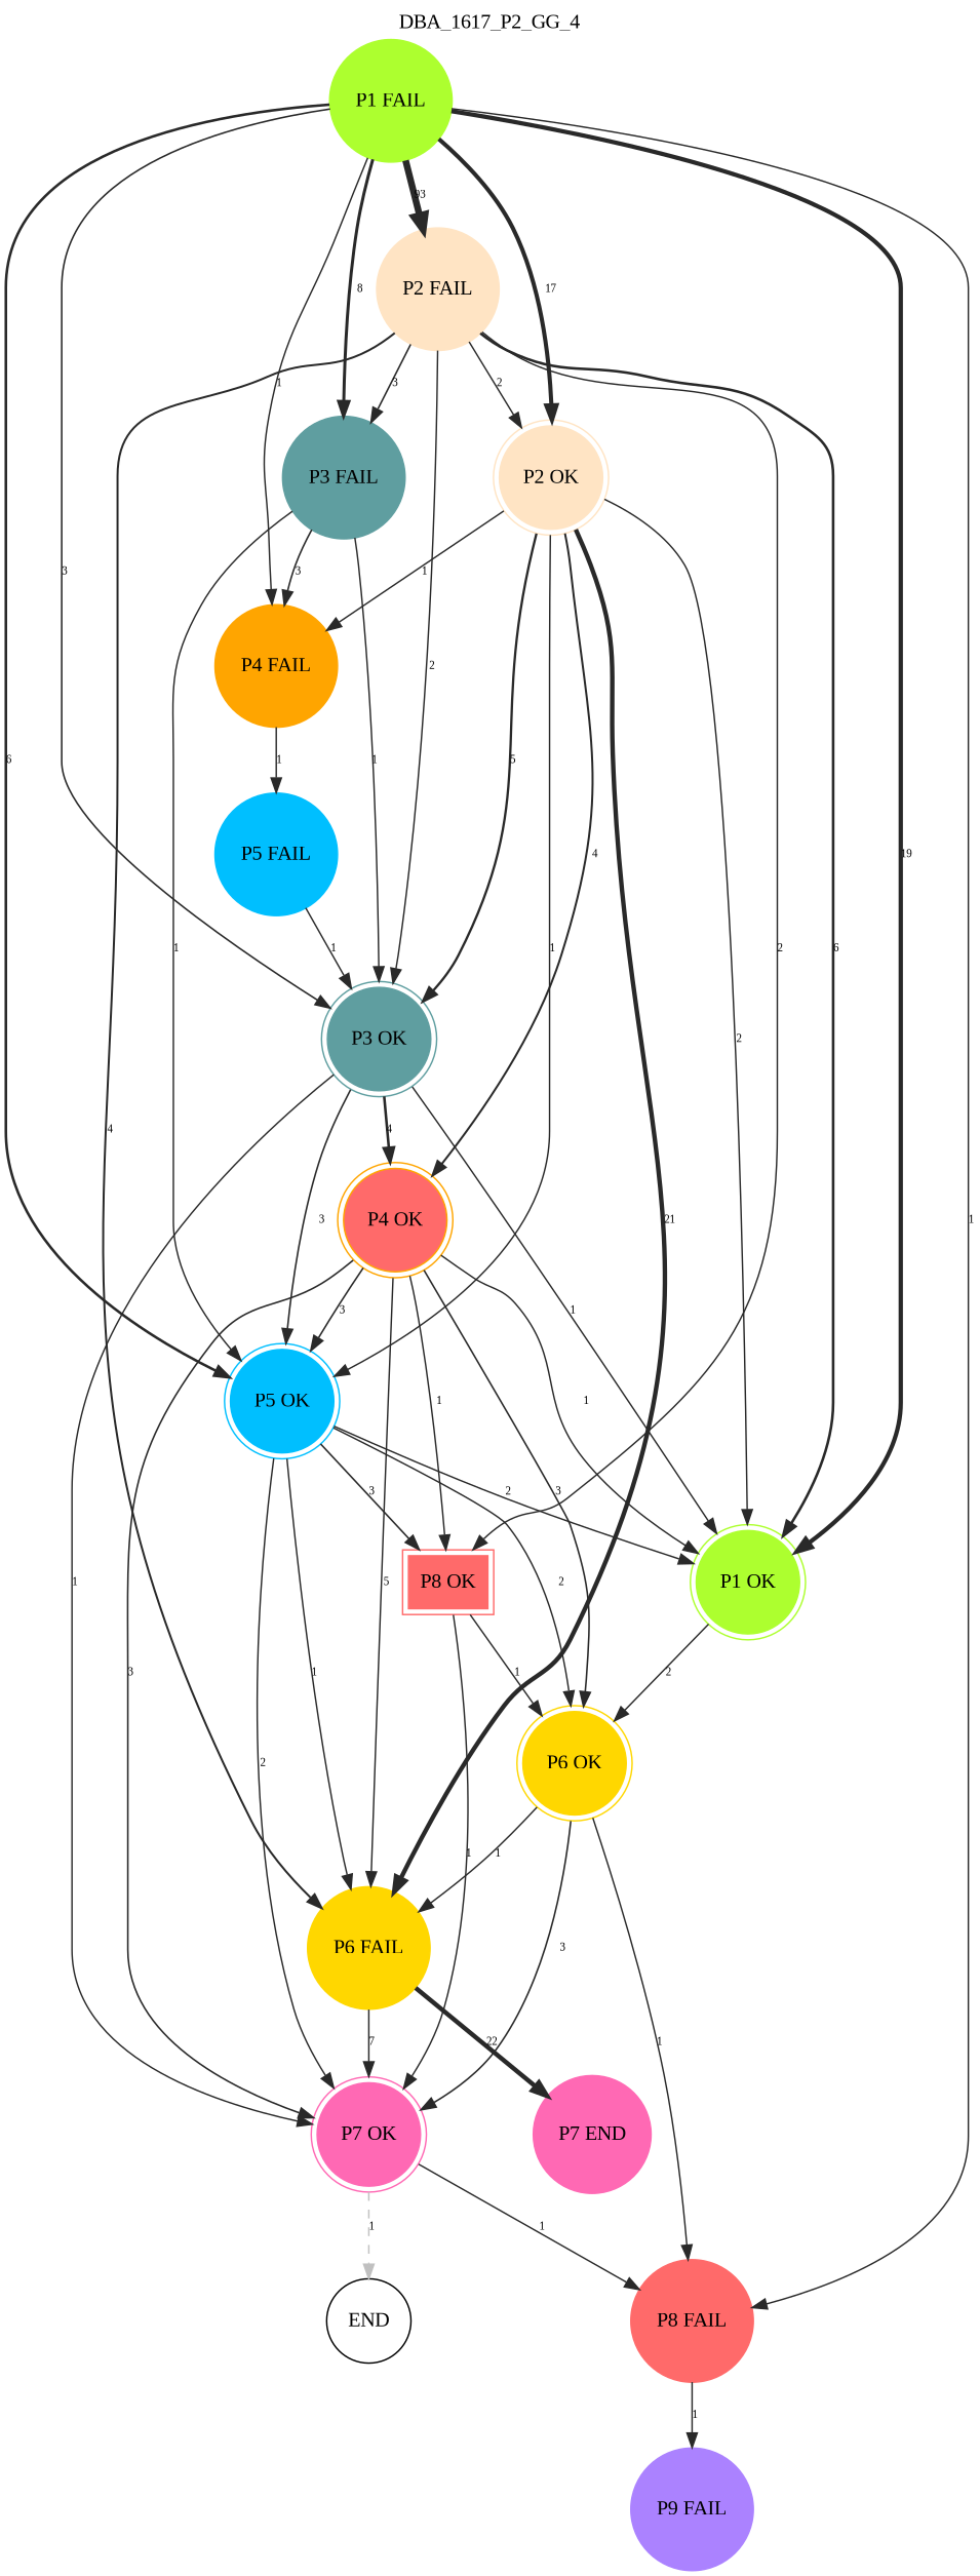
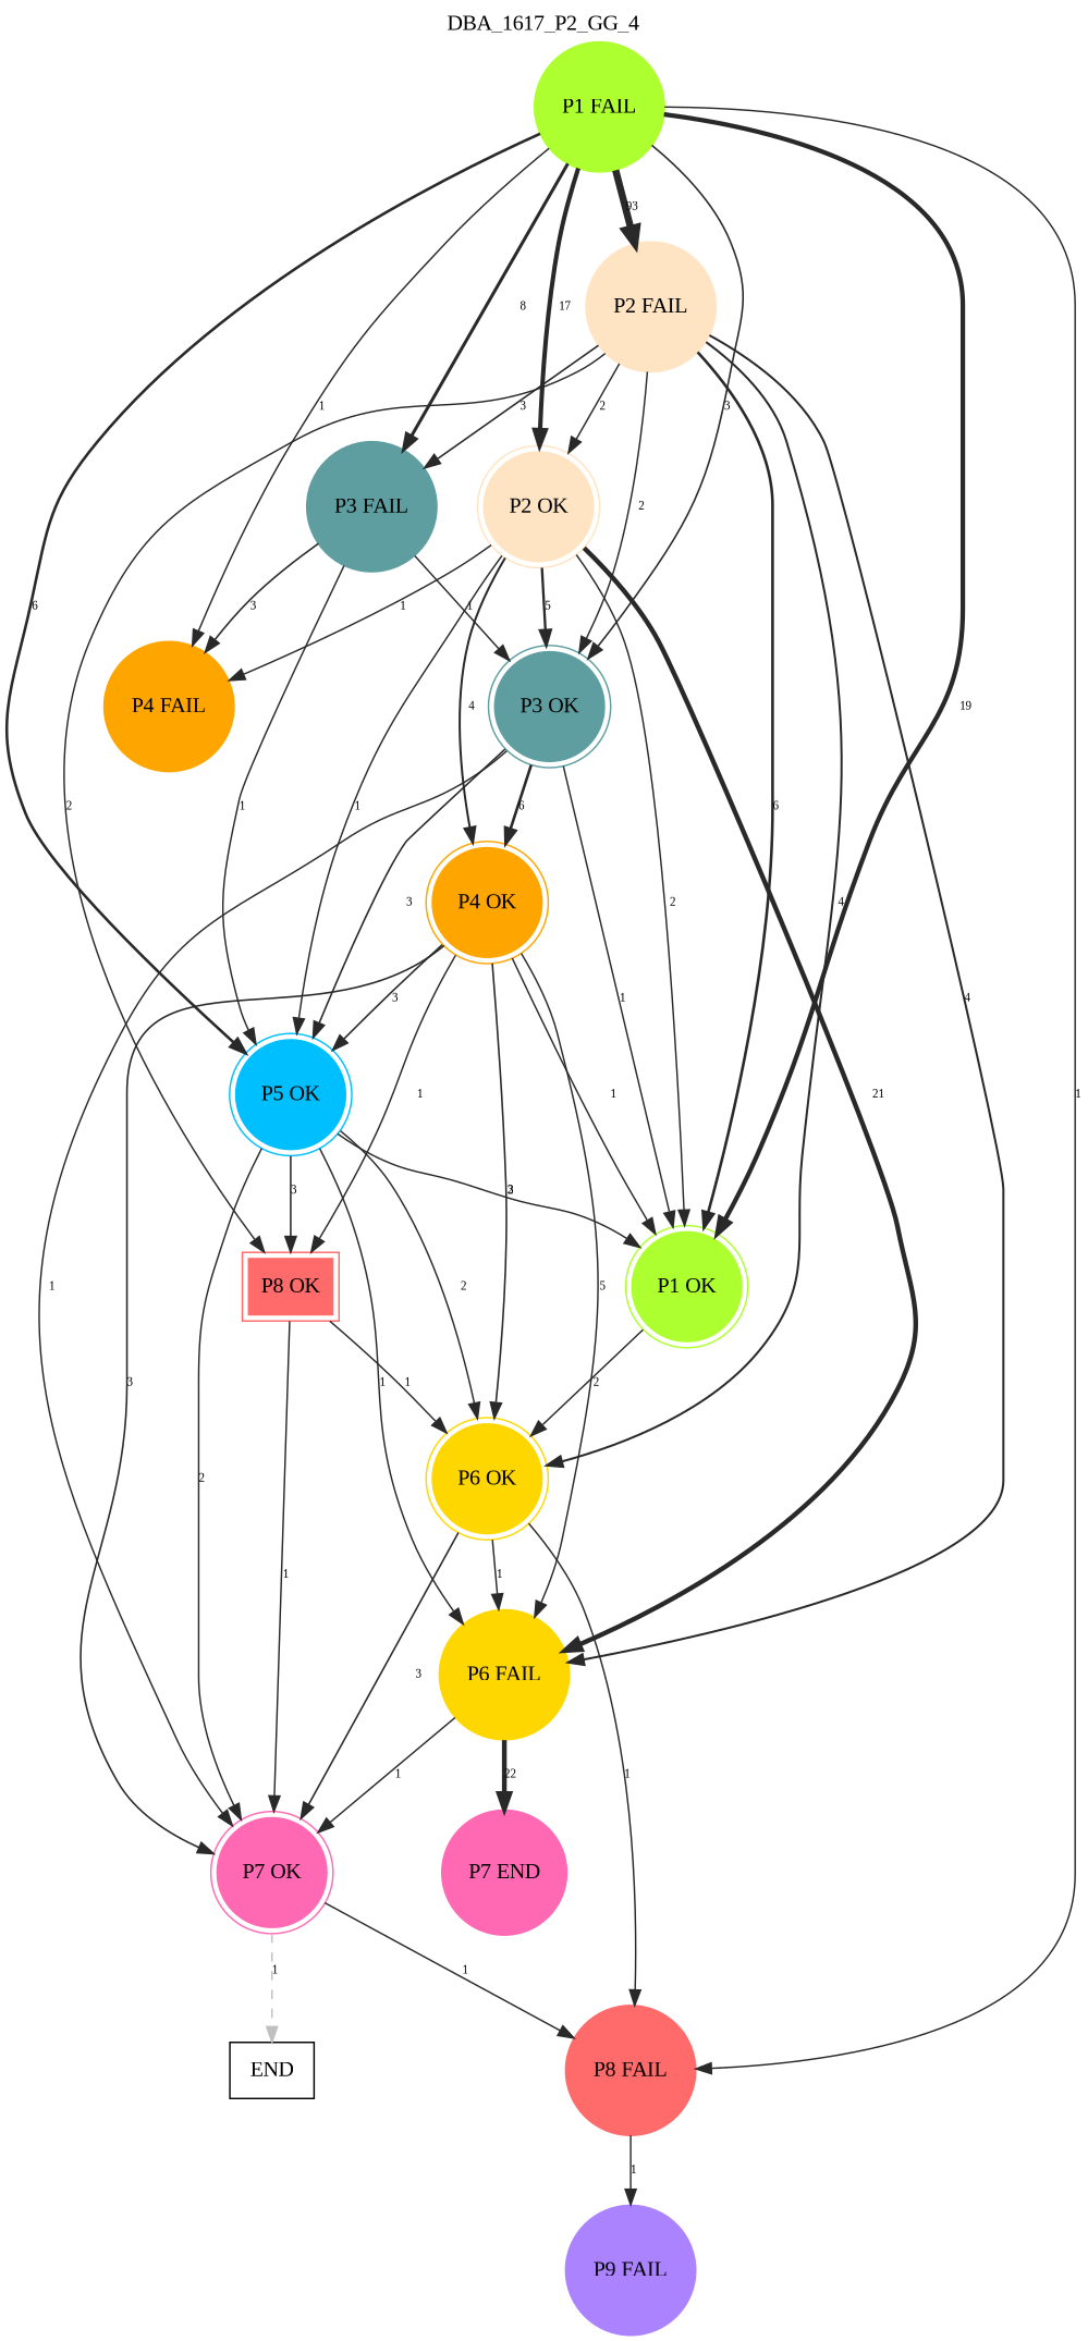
  digraph {
    fontname="Liberation Serif"
    label=DBA_1617_P2_GG_4
    labelloc=t
    node [color=greenyellow fontname="Liberation Serif" shape=circle style=filled]
    edge [color=grey16 fontname="Liberation Serif" fontsize=8 labelfloat=false penwidth=1]
    "P1 FAIL"
    "P3 FAIL" [color=cadetblue]
    "P2 FAIL" [color=bisque]
    "P4 FAIL" [color=orange]
    "P8 FAIL" [color=indianred1]
    "P1 OK" [peripheries=2]
    "P2 OK" [color=bisque peripheries=2]
    "P5 OK" [color=deepskyblue peripheries=2]
    "P3 OK" [color=cadetblue peripheries=2]
    "P6 OK" [color=gold peripheries=2]
    "P8 OK" [color=indianred1 peripheries=2 shape=box]
    "P6 FAIL" [color=gold]
-   "P5 FAIL" [color=deepskyblue]
    "P9 FAIL" [color=mediumpurple1]
-   "P4 OK" [color=orange peripheries=2 fillcolor=indianred1]
+   "P4 OK" [color=orange peripheries=2]
    "P7 OK" [color=hotpink peripheries=2]
    n17 [color=hotpink label="P7 END"]
-   END [color=black fillcolor=white]
+   END [color=black fillcolor=white shape=box]
    "P1 FAIL" -> "P3 FAIL" [label=8 penwidth=2.07944154167984]
    "P1 FAIL" -> "P2 FAIL" [label=93 penwidth=4.53259949315326]
    "P1 FAIL" -> "P4 FAIL" [label=1]
    "P1 FAIL" -> "P8 FAIL" [label=1]
    "P1 FAIL" -> "P1 OK" [label=19 penwidth=2.94443897916644]
    "P1 FAIL" -> "P2 OK" [label=17 penwidth=2.83321334405622]
    "P1 FAIL" -> "P5 OK" [label=6 penwidth=1.79175946922805]
    "P1 FAIL" -> "P3 OK" [label=3 penwidth=1.09861228866811]
    "P3 FAIL" -> "P4 FAIL" [label=3 penwidth=1.09861228866811]
    "P3 FAIL" -> "P5 OK" [label=1]
    "P3 FAIL" -> "P3 OK" [label=1]
    "P2 FAIL" -> "P3 FAIL" [label=3 penwidth=1.09861228866811]
    "P2 FAIL" -> "P1 OK" [label=6 penwidth=1.79175946922805]
    "P2 FAIL" -> "P2 OK" [label=2]
    "P2 FAIL" -> "P3 OK" [label=2]
+   "P2 FAIL" -> "P6 OK" [label=4 penwidth=1.38629436111989]
    "P2 FAIL" -> "P8 OK" [label=2]
    "P2 FAIL" -> "P6 FAIL" [label=4 penwidth=1.38629436111989]
-   "P4 FAIL" -> "P5 FAIL" [label=1]
    "P8 FAIL" -> "P9 FAIL" [label=1]
    "P1 OK" -> "P6 OK" [label=2]
    "P2 OK" -> "P4 FAIL" [label=1]
    "P2 OK" -> "P1 OK" [label=2]
    "P2 OK" -> "P5 OK" [label=1]
    "P2 OK" -> "P3 OK" [label=5 penwidth=1.6094379124341]
    "P2 OK" -> "P6 FAIL" [label=21 penwidth=3.04452243772342]
    "P2 OK" -> "P4 OK" [label=4 penwidth=1.38629436111989]
    "P5 OK" -> "P1 OK" [label=2]
    "P5 OK" -> "P6 OK" [label=2]
    "P5 OK" -> "P8 OK" [label=3 penwidth=1.09861228866811]
    "P5 OK" -> "P6 FAIL" [label=1]
    "P5 OK" -> "P7 OK" [label=2]
    "P3 OK" -> "P1 OK" [label=1]
    "P3 OK" -> "P5 OK" [label=3 penwidth=1.09861228866811]
-   "P3 OK" -> "P4 OK" [label=4 penwidth=1.79175946922805]
+   "P3 OK" -> "P4 OK" [label=6 penwidth=1.79175946922805]
    "P3 OK" -> "P7 OK" [label=1]
    "P6 OK" -> "P8 FAIL" [label=1]
    "P6 OK" -> "P6 FAIL" [label=1]
    "P6 OK" -> "P7 OK" [label=3 penwidth=1.09861228866811]
    "P8 OK" -> "P6 OK" [label=1]
    "P8 OK" -> "P7 OK" [label=1]
-   "P6 FAIL" -> "P7 OK" [label=7]
+   "P6 FAIL" -> "P7 OK" [label=1]
    "P6 FAIL" -> n17 [label=22 penwidth=3.09104245335832]
-   "P5 FAIL" -> "P3 OK" [label=1]
    "P4 OK" -> "P1 OK" [label=1]
    "P4 OK" -> "P5 OK" [label=3 penwidth=1.09861228866811]
    "P4 OK" -> "P6 OK" [label=3 penwidth=1.09861228866811]
    "P4 OK" -> "P8 OK" [label=1]
    "P4 OK" -> "P6 FAIL" [label=5]
    "P4 OK" -> "P7 OK" [label=3 penwidth=1.09861228866811]
    "P7 OK" -> "P8 FAIL" [label=1]
    "P7 OK" -> END [color=grey label=1 style=dashed penwidth=""]
  }
